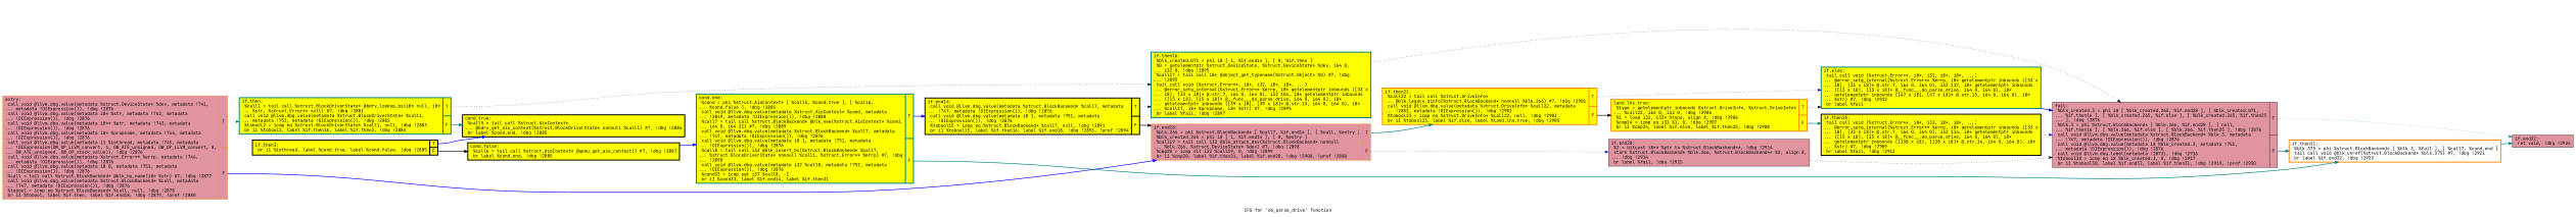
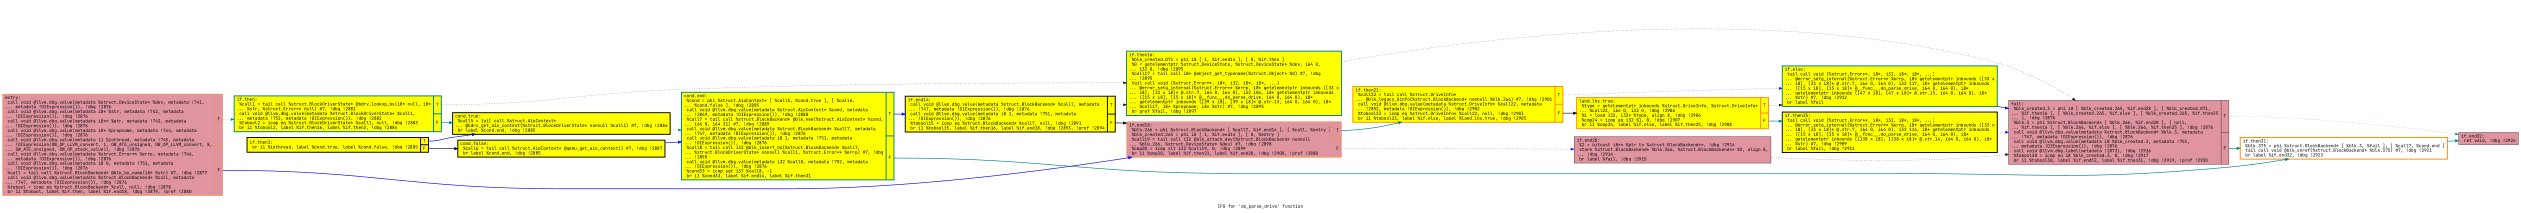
  digraph {
    fontname="JetBrains Mono"
    label="CFG for 'do_parse_drive' function"
    rankdir=LR
    node [color=black fillcolor=yellow fontname="JetBrains Mono" shape=record style=filled penwidth=3.0]
    edge [color=teal fontname="JetBrains Mono" style=bold tailport=s0]
    n1 [color=darkorange fillcolor="#b70d2870" label="{entry:\l  call void @llvm.dbg.value(metadata %struct.DeviceState* %dev, metadata !741,\l... metadata !DIExpression()), !dbg !2876\l  call void @llvm.dbg.value(metadata i8* %str, metadata !742, metadata\l... !DIExpression()), !dbg !2876\l  call void @llvm.dbg.value(metadata i8** %ptr, metadata !743, metadata\l... !DIExpression()), !dbg !2876\l  call void @llvm.dbg.value(metadata i8* %propname, metadata !744, metadata\l... !DIExpression()), !dbg !2876\l  call void @llvm.dbg.value(metadata i1 %iothread, metadata !745, metadata\l... !DIExpression(DW_OP_LLVM_convert, 1, DW_ATE_unsigned, DW_OP_LLVM_convert, 8,\l... DW_ATE_unsigned, DW_OP_stack_value)), !dbg !2876\l  call void @llvm.dbg.value(metadata %struct.Error** %errp, metadata !746,\l... metadata !DIExpression()), !dbg !2876\l  call void @llvm.dbg.value(metadata i8 0, metadata !751, metadata\l... !DIExpression()), !dbg !2876\l  %call = tail call %struct.BlockBackend* @blk_by_name(i8* %str) #7, !dbg !2877\l  call void @llvm.dbg.value(metadata %struct.BlockBackend* %call, metadata\l... !747, metadata !DIExpression()), !dbg !2876\l  %tobool = icmp eq %struct.BlockBackend* %call, null, !dbg !2878\l  br i1 %tobool, label %if.then, label %if.end18, !dbg !2879, !prof !2880\l|{<s0>T|<s1>F}}" penwidth=""]
    n2 [color=teal label="{if.then:                                          \l  %call1 = tail call %struct.BlockDriverState* @bdrv_lookup_bs(i8* null, i8*\l... %str, %struct.Error** null) #7, !dbg !2881\l  call void @llvm.dbg.value(metadata %struct.BlockDriverState* %call1,\l... metadata !753, metadata !DIExpression()), !dbg !2882\l  %tobool2 = icmp eq %struct.BlockDriverState* %call1, null, !dbg !2883\l  br i1 %tobool2, label %if.then16, label %if.then3, !dbg !2884\l|{<s0>T|<s1>F}}"]
    n3 [color=darkorange fillcolor="#b70d2870" label="{if.end18:                                         \l  %blk.266 = phi %struct.BlockBackend* [ %call7, %if.end14 ], [ %call, %entry ]\l  %blk_created.265 = phi i8 [ 1, %if.end14 ], [ 0, %entry ]\l  %call19 = tail call i32 @blk_attach_dev(%struct.BlockBackend* nonnull\l... %blk.266, %struct.DeviceState* %dev) #7, !dbg !2898\l  %cmp20 = icmp slt i32 %call19, 0, !dbg !2899\l  br i1 %cmp20, label %if.then21, label %if.end28, !dbg !2900, !prof !2880\l|{<s0>T|<s1>F}}" penwidth=""]
-   n4 [color=teal label="{if.then16:                                        \l  %blk_created.071 = phi i8 [ 1, %if.end14 ], [ 0, %if.then ]\l  %0 = getelementptr %struct.DeviceState, %struct.DeviceState* %dev, i64 0,\l... i32 0, !dbg !2895\l  %call17 = tail call i8* @object_get_typename(%struct.Object* %0) #7, !dbg\l... !2895\l  tail call void (%struct.Error**, i8*, i32, i8*, i8*, ...)\l... @error_setg_internal(%struct.Error** %errp, i8* getelementptr inbounds ([33 x\l... i8], [33 x i8]* @.str.7, i64 0, i64 0), i32 104, i8* getelementptr inbounds\l... ([15 x i8], [15 x i8]* @__func__.do_parse_drive, i64 0, i64 0), i8*\l... getelementptr inbounds ([39 x i8], [39 x i8]* @.str.13, i64 0, i64 0), i8*\l... %call17, i8* %propname, i8* %str) #7, !dbg !2895\l  br label %fail, !dbg !2897\l}"]
+   n4 [color=teal label="{if.then16:                                        \l  %blk_created.071 = phi i8 [ 1, %if.end14 ], [ 0, %if.then ]\l  %0 = getelementptr %struct.DeviceState, %struct.DeviceState* %dev, i64 0,\l... i32 0, !dbg !2895\l  %call17 = tail call i8* @object_get_typename(%struct.Object* %0) #7, !dbg\l... !2895\l  tail call void (%struct.Error**, i8*, i32, i8*, i8*, ...)\l... @error_setg_internal(%struct.Error** %errp, i8* getelementptr inbounds ([33 x\l... i8], [33 x i8]* @.str.7, i64 0, i64 0), i32 104, i8* getelementptr inbounds\l... ([15 x i8], [15 x i8]* @__func__.do_parse_drive, i64 0, i64 0), i8*\l... getelementptr inbounds ([39 x i8], [39 x i8]* @.str.13, i64 0, i64 0), i8*\l... %call17, i8* %propname, i8* %str) #7, !dbg !2895\l  br prof %fail, !dbg !2897\l}"]
    n5 [label="{cond.true:                                        \l  %call5 = tail call %struct.AioContext*\l... @bdrv_get_aio_context(%struct.BlockDriverState* nonnull %call1) #7, !dbg !2886\l  br label %cond.end, !dbg !2885\l}"]
    n6 [color=darkorange label="{if.then21:                                        \l  %call22 = tail call %struct.DriveInfo*\l... @blk_legacy_dinfo(%struct.BlockBackend* nonnull %blk.266) #7, !dbg !2901\l  call void @llvm.dbg.value(metadata %struct.DriveInfo* %call22, metadata\l... !2852, metadata !DIExpression()), !dbg !2902\l  %tobool23 = icmp eq %struct.DriveInfo* %call22, null, !dbg !2903\l  br i1 %tobool23, label %if.else, label %land.lhs.true, !dbg !2905\l|{<s0>T|<s1>F}}"]
    n7 [fillcolor="#b70d2870" label="{if.end28:                                         \l  %2 = bitcast i8** %ptr to %struct.BlockBackend**, !dbg !2914\l  store %struct.BlockBackend* %blk.266, %struct.BlockBackend** %2, align 8,\l... !dbg !2914\l  br label %fail, !dbg !2915\l}" penwidth=""]
    n8 [fillcolor="#b70d2870" label="{fail:                                             \l  %blk_created.3 = phi i8 [ %blk_created.265, %if.end28 ], [ %blk_created.071,\l... %if.then16 ], [ %blk_created.265, %if.else ], [ %blk_created.265, %if.then25\l... ], !dbg !2876\l  %blk.3 = phi %struct.BlockBackend* [ %blk.266, %if.end28 ], [ null,\l... %if.then16 ], [ %blk.266, %if.else ], [ %blk.266, %if.then25 ], !dbg !2876\l  call void @llvm.dbg.value(metadata %struct.BlockBackend* %blk.3, metadata\l... !747, metadata !DIExpression()), !dbg !2876\l  call void @llvm.dbg.value(metadata i8 %blk_created.3, metadata !751,\l... metadata !DIExpression()), !dbg !2876\l  call void @llvm.dbg.label(metadata !2873), !dbg !2916\l  %tobool30 = icmp eq i8 %blk_created.3, 0, !dbg !2917\l  br i1 %tobool30, label %if.end32, label %if.then31, !dbg !2919, !prof !2920\l|{<s0>T|<s1>F}}" penwidth=""]
    n9 [label="{if.then3:                                         \l  br i1 %iothread, label %cond.true, label %cond.false, !dbg !2885\l|{<s0>T|<s1>F}}"]
    n10 [label="{cond.false:                                       \l  %call6 = tail call %struct.AioContext* @qemu_get_aio_context() #7, !dbg !2887\l  br label %cond.end, !dbg !2885\l}"]
    n11 [color=teal label="{if.else:                                          \l  tail call void (%struct.Error**, i8*, i32, i8*, i8*, ...)\l... @error_setg_internal(%struct.Error** %errp, i8* getelementptr inbounds ([33 x\l... i8], [33 x i8]* @.str.7, i64 0, i64 0), i32 117, i8* getelementptr inbounds\l... ([15 x i8], [15 x i8]* @__func__.do_parse_drive, i64 0, i64 0), i8*\l... getelementptr inbounds ([47 x i8], [47 x i8]* @.str.15, i64 0, i64 0), i8*\l... %str) #7, !dbg !2912\l  br label %fail\l}"]
    n12 [color=darkorange label="{land.lhs.true:                                    \l  %type = getelementptr inbounds %struct.DriveInfo, %struct.DriveInfo*\l... %call22, i64 0, i32 0, !dbg !2906\l  %1 = load i32, i32* %type, align 8, !dbg !2906\l  %cmp24 = icmp eq i32 %1, 0, !dbg !2907\l  br i1 %cmp24, label %if.else, label %if.then25, !dbg !2908\l|{<s0>T|<s1>F}}"]
    n13 [color=darkorange label="{if.then31:                                        \l  %blk.375 = phi %struct.BlockBackend* [ %blk.3, %fail ], [ %call7, %cond.end ]\l  tail call void @blk_unref(%struct.BlockBackend* %blk.375) #7, !dbg !2921\l  br label %if.end32, !dbg !2923\l}" fillcolor="" style=""]
    n14 [fillcolor="#b70d2870" label="{if.end32:                                         \l  ret void, !dbg !2924\l}" penwidth=""]
    n15 [color=teal label="{cond.end:                                         \l  %cond = phi %struct.AioContext* [ %call5, %cond.true ], [ %call6,\l... %cond.false ], !dbg !2885\l  call void @llvm.dbg.value(metadata %struct.AioContext* %cond, metadata\l... !2849, metadata !DIExpression()), !dbg !2888\l  %call7 = tail call %struct.BlockBackend* @blk_new(%struct.AioContext* %cond,\l... i64 0, i64 31) #7, !dbg !2889\l  call void @llvm.dbg.value(metadata %struct.BlockBackend* %call7, metadata\l... !747, metadata !DIExpression()), !dbg !2876\l  call void @llvm.dbg.value(metadata i8 1, metadata !751, metadata\l... !DIExpression()), !dbg !2876\l  %call8 = tail call i32 @blk_insert_bs(%struct.BlockBackend* %call7,\l... %struct.BlockDriverState* nonnull %call1, %struct.Error** %errp) #7, !dbg\l... !2890\l  call void @llvm.dbg.value(metadata i32 %call8, metadata !752, metadata\l... !DIExpression()), !dbg !2876\l  %cond33 = icmp sgt i37 %call8, -1\l  br i1 %cond33, label %if.end14, label %if.then31\l|{<s0>T|<s1>F}}"]
    n16 [label="{if.end14:                                         \l  call void @llvm.dbg.value(metadata %struct.BlockBackend* %call7, metadata\l... !747, metadata !DIExpression()), !dbg !2876\l  call void @llvm.dbg.value(metadata i8 1, metadata !751, metadata\l... !DIExpression()), !dbg !2876\l  %tobool15 = icmp eq %struct.BlockBackend* %call7, null, !dbg !2891\l  br i1 %tobool15, label %if.then16, label %if.end18, !dbg !2893, !prof !2894\l|{<s0>T|<s1>F}}"]
    n17 [label="{if.then25:                                        \l  tail call void (%struct.Error**, i8*, i32, i8*, i8*, ...)\l... @error_setg_internal(%struct.Error** %errp, i8* getelementptr inbounds ([33 x\l... i8], [33 x i8]* @.str.7, i64 0, i64 0), i32 114, i8* getelementptr inbounds\l... ([15 x i8], [15 x i8]* @__func__.do_parse_drive, i64 0, i64 0), i8*\l... getelementptr inbounds ([138 x i8], [138 x i8]* @.str.14, i64 0, i64 0), i8*\l... %str) #7, !dbg !2909\l  br label %fail, !dbg !2911\l}"]
    n1 -> n2 [style=dotted]
    n1 -> n3 [color=blue tailport=s1]
    n2 -> n4 [color=black style=dotted]
    n2 -> n5 [tailport=s1]
    n3 -> n6
    n3 -> n7 [color=blue style=dotted tailport=s1]
    n4 -> n8 [color=black style=dotted]
+   n5 -> n15 [style=dotted]
    n6 -> n11 [color=blue style=dotted]
    n6 -> n12 [color=black tailport=s1]
    n7 -> n8 [color=black style=dotted]
    n8 -> n13 [tailport=s1]
    n8 -> n14 [style=dotted]
    n9 -> n5 [color=blue]
    n9 -> n10 [color=black tailport=s1]
    n10 -> n15 [color=blue]
    n11 -> n8 [color=blue]
    n12 -> n11 [color=black style=dotted]
    n12 -> n17 [tailport=s1]
    n13 -> n14
    n15 -> n13 [tailport=s1]
    n15 -> n16 [color=blue]
    n16 -> n3 [color=black tailport=s1]
    n16 -> n4 [color=black style=dotted]
    n17 -> n8 [color=blue style=dotted]
  }
